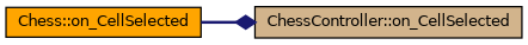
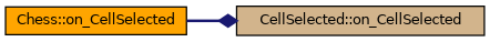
  digraph {
    rankdir=LR
    node [color=black fontname=Helvetica fontsize=10 shape=record style=filled]
    n1 [fillcolor=orange fontcolor=black height=0.2 label="Chess::on_CellSelected" width=0.4]
-   n2 [height=0.2 label="ChessController::on_CellSelected" width=0.4 fillcolor=tan]
+   n2 [height=0.2 label="CellSelected::on_CellSelected" width=0.4 fillcolor=tan]
    n1 -> n2 [color=midnightblue fontname=Helvetica fontsize=10 labelfontname=Helvetica labelfontsize=10 style=bold arrowhead=diamond]
  }
